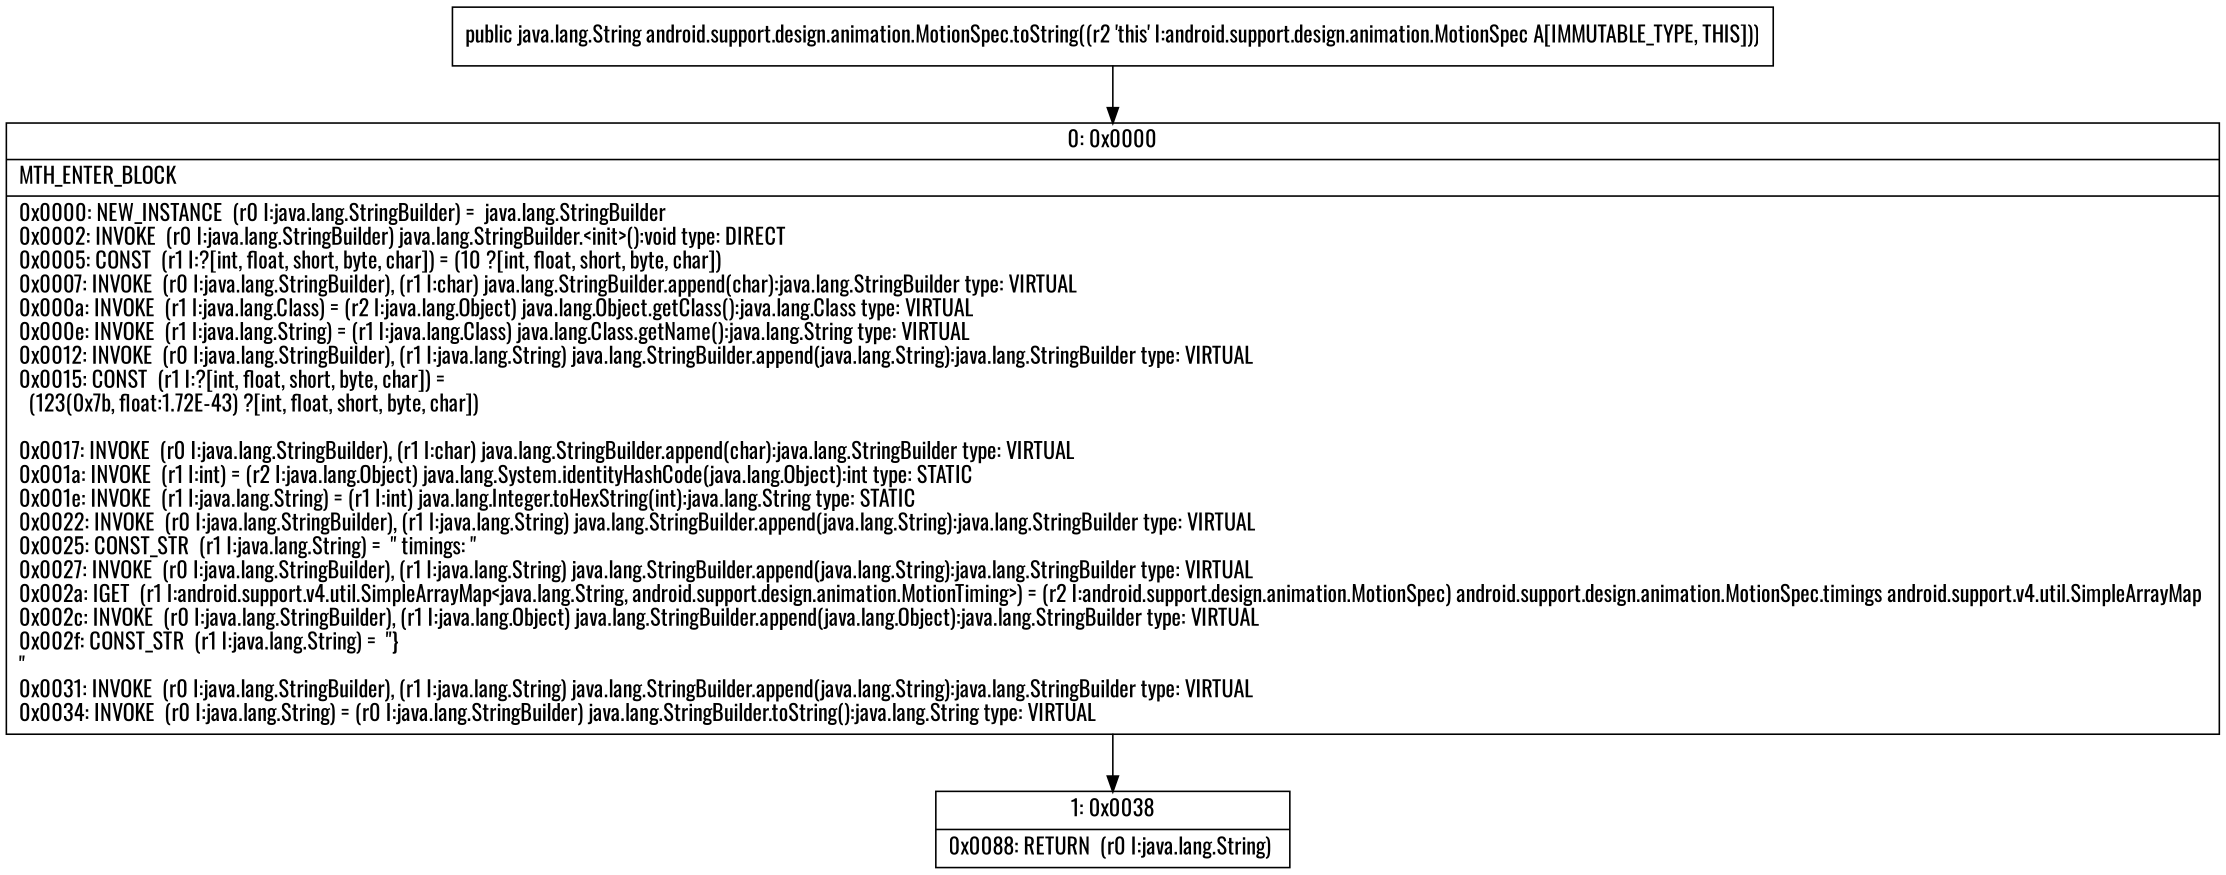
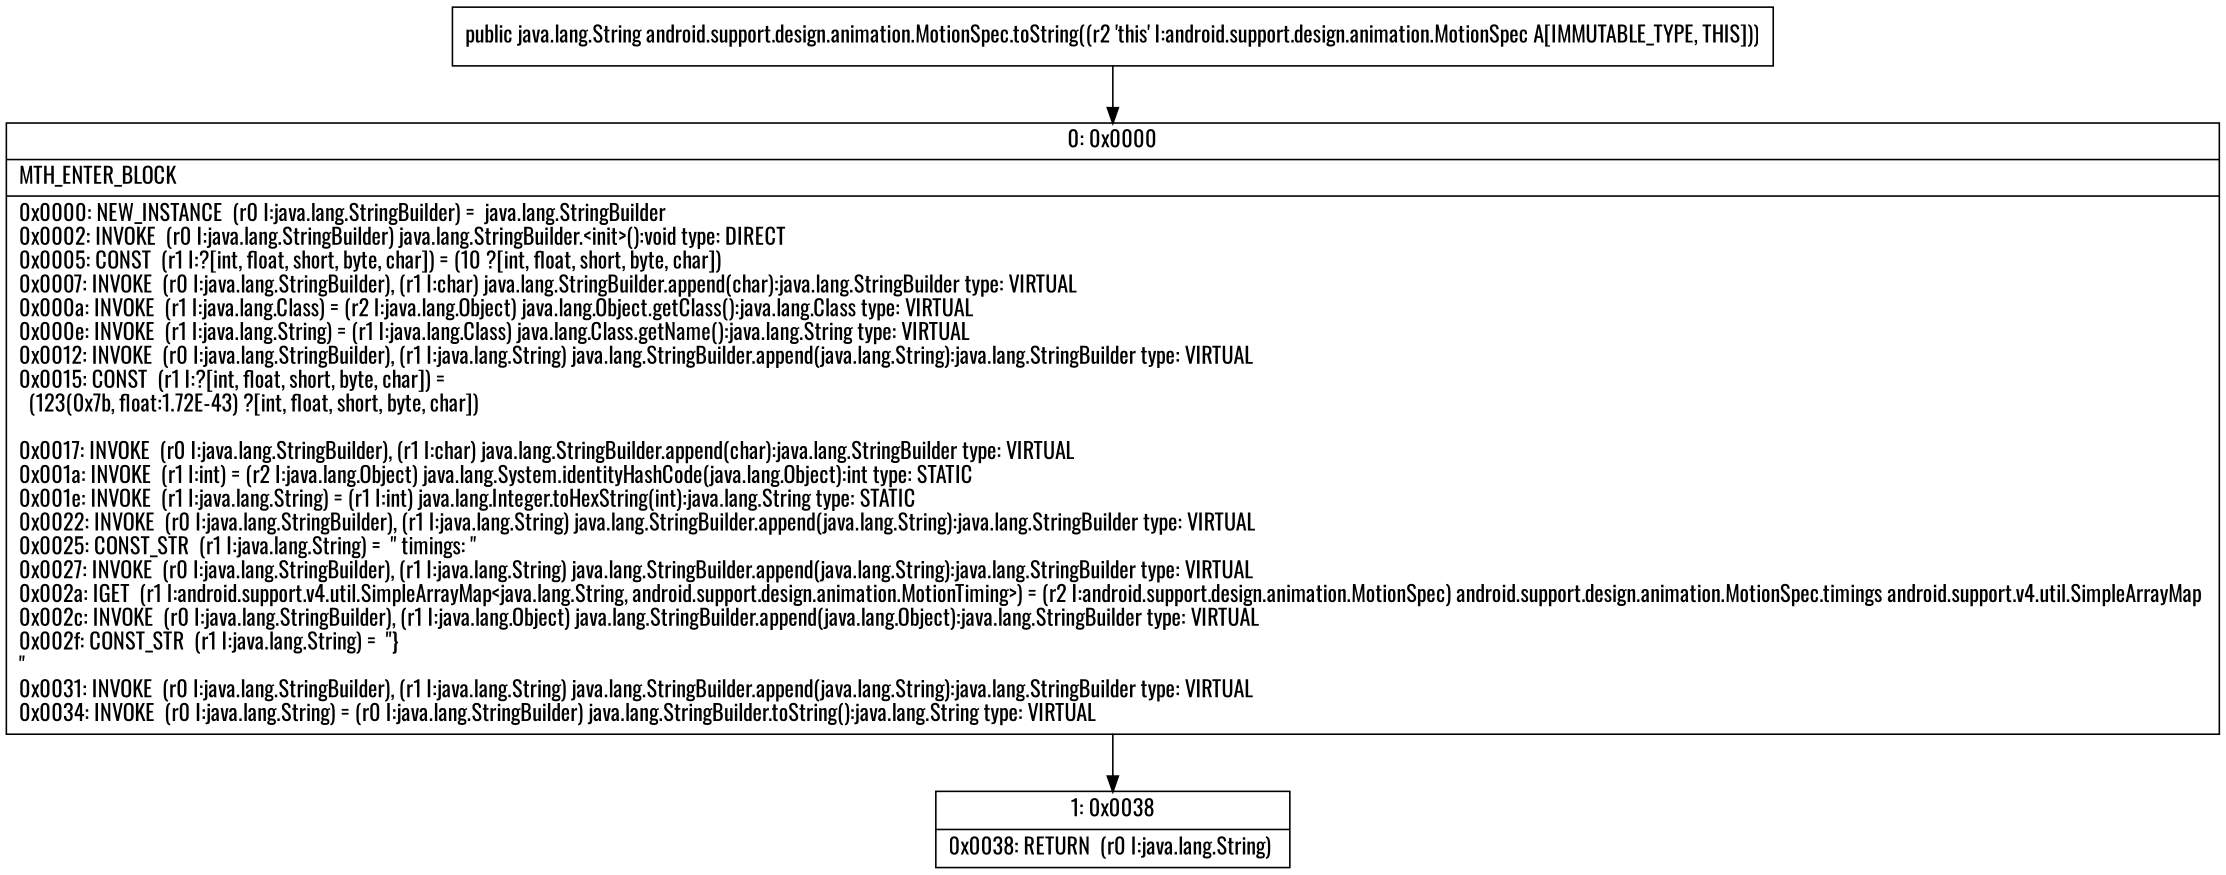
  digraph {
    fontname=Oswald
    node [shape=record fontname=Oswald]
    edge [fontname=Oswald]
    n1 [label="{0\:\ 0x0000|MTH_ENTER_BLOCK\l|0x0000: NEW_INSTANCE  (r0 I:java.lang.StringBuilder) =  java.lang.StringBuilder \l0x0002: INVOKE  (r0 I:java.lang.StringBuilder) java.lang.StringBuilder.\<init\>():void type: DIRECT \l0x0005: CONST  (r1 I:?[int, float, short, byte, char]) = (10 ?[int, float, short, byte, char]) \l0x0007: INVOKE  (r0 I:java.lang.StringBuilder), (r1 I:char) java.lang.StringBuilder.append(char):java.lang.StringBuilder type: VIRTUAL \l0x000a: INVOKE  (r1 I:java.lang.Class) = (r2 I:java.lang.Object) java.lang.Object.getClass():java.lang.Class type: VIRTUAL \l0x000e: INVOKE  (r1 I:java.lang.String) = (r1 I:java.lang.Class) java.lang.Class.getName():java.lang.String type: VIRTUAL \l0x0012: INVOKE  (r0 I:java.lang.StringBuilder), (r1 I:java.lang.String) java.lang.StringBuilder.append(java.lang.String):java.lang.StringBuilder type: VIRTUAL \l0x0015: CONST  (r1 I:?[int, float, short, byte, char]) = \l  (123(0x7b, float:1.72E\-43) ?[int, float, short, byte, char])\l \l0x0017: INVOKE  (r0 I:java.lang.StringBuilder), (r1 I:char) java.lang.StringBuilder.append(char):java.lang.StringBuilder type: VIRTUAL \l0x001a: INVOKE  (r1 I:int) = (r2 I:java.lang.Object) java.lang.System.identityHashCode(java.lang.Object):int type: STATIC \l0x001e: INVOKE  (r1 I:java.lang.String) = (r1 I:int) java.lang.Integer.toHexString(int):java.lang.String type: STATIC \l0x0022: INVOKE  (r0 I:java.lang.StringBuilder), (r1 I:java.lang.String) java.lang.StringBuilder.append(java.lang.String):java.lang.StringBuilder type: VIRTUAL \l0x0025: CONST_STR  (r1 I:java.lang.String) =  \" timings: \" \l0x0027: INVOKE  (r0 I:java.lang.StringBuilder), (r1 I:java.lang.String) java.lang.StringBuilder.append(java.lang.String):java.lang.StringBuilder type: VIRTUAL \l0x002a: IGET  (r1 I:android.support.v4.util.SimpleArrayMap\<java.lang.String, android.support.design.animation.MotionTiming\>) = (r2 I:android.support.design.animation.MotionSpec) android.support.design.animation.MotionSpec.timings android.support.v4.util.SimpleArrayMap \l0x002c: INVOKE  (r0 I:java.lang.StringBuilder), (r1 I:java.lang.Object) java.lang.StringBuilder.append(java.lang.Object):java.lang.StringBuilder type: VIRTUAL \l0x002f: CONST_STR  (r1 I:java.lang.String) =  \"\}\l\" \l0x0031: INVOKE  (r0 I:java.lang.StringBuilder), (r1 I:java.lang.String) java.lang.StringBuilder.append(java.lang.String):java.lang.StringBuilder type: VIRTUAL \l0x0034: INVOKE  (r0 I:java.lang.String) = (r0 I:java.lang.StringBuilder) java.lang.StringBuilder.toString():java.lang.String type: VIRTUAL \l}"]
-   n2 [label="{1\:\ 0x0038|0x0088: RETURN  (r0 I:java.lang.String) \l}"]
+   n2 [label="{1\:\ 0x0038|0x0038: RETURN  (r0 I:java.lang.String) \l}"]
    n3 [label="{public java.lang.String android.support.design.animation.MotionSpec.toString((r2 'this' I:android.support.design.animation.MotionSpec A[IMMUTABLE_TYPE, THIS])) }"]
    n1 -> n2
    n3 -> n1
  }
